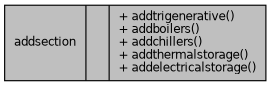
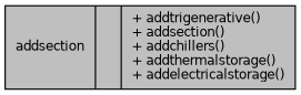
  digraph {
    rankdir=LR
-   n1 [color=black fillcolor=grey75 fontcolor=black fontname=Helvetica fontsize=10 height=0.2 label="{addsection\n||+ addtrigenerative()\l+ addboilers()\l+ addchillers()\l+ addthermalstorage()\l+ addelectricalstorage()\l}" shape=record style=filled width=0.4]
+   n1 [color=black fillcolor=grey75 fontcolor=black fontname=Helvetica fontsize=10 height=0.2 label="{addsection\n||+ addtrigenerative()\l+ addsection()\l+ addchillers()\l+ addthermalstorage()\l+ addelectricalstorage()\l}" shape=record style=filled width=0.4]
  }
